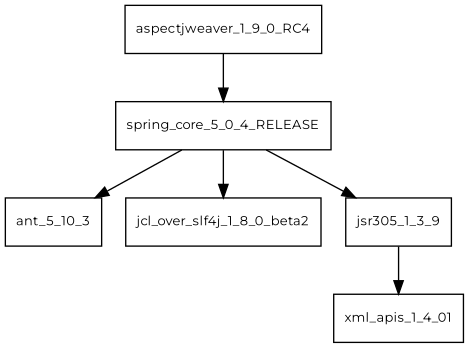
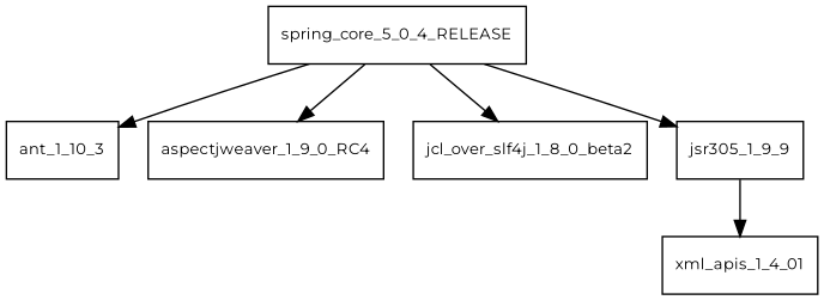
  digraph {
    fontname=Montserrat
    node [fontname=Montserrat fontsize=10.0 shape=box]
    edge [fontname=Montserrat]
    spring_core_5_0_4_RELEASE
-   ant_1_10_3 [label=ant_5_10_3]
+   ant_1_10_3
    aspectjweaver_1_9_0_RC4
    jcl_over_slf4j_1_8_0_beta2
-   jsr305_1_3_9
+   jsr305_1_3_9 [label=jsr305_1_9_9]
    xml_apis_1_4_01
    spring_core_5_0_4_RELEASE -> ant_1_10_3
-   aspectjweaver_1_9_0_RC4 -> spring_core_5_0_4_RELEASE
+   spring_core_5_0_4_RELEASE -> aspectjweaver_1_9_0_RC4
    spring_core_5_0_4_RELEASE -> jcl_over_slf4j_1_8_0_beta2
    spring_core_5_0_4_RELEASE -> jsr305_1_3_9
    jsr305_1_3_9 -> xml_apis_1_4_01
  }
